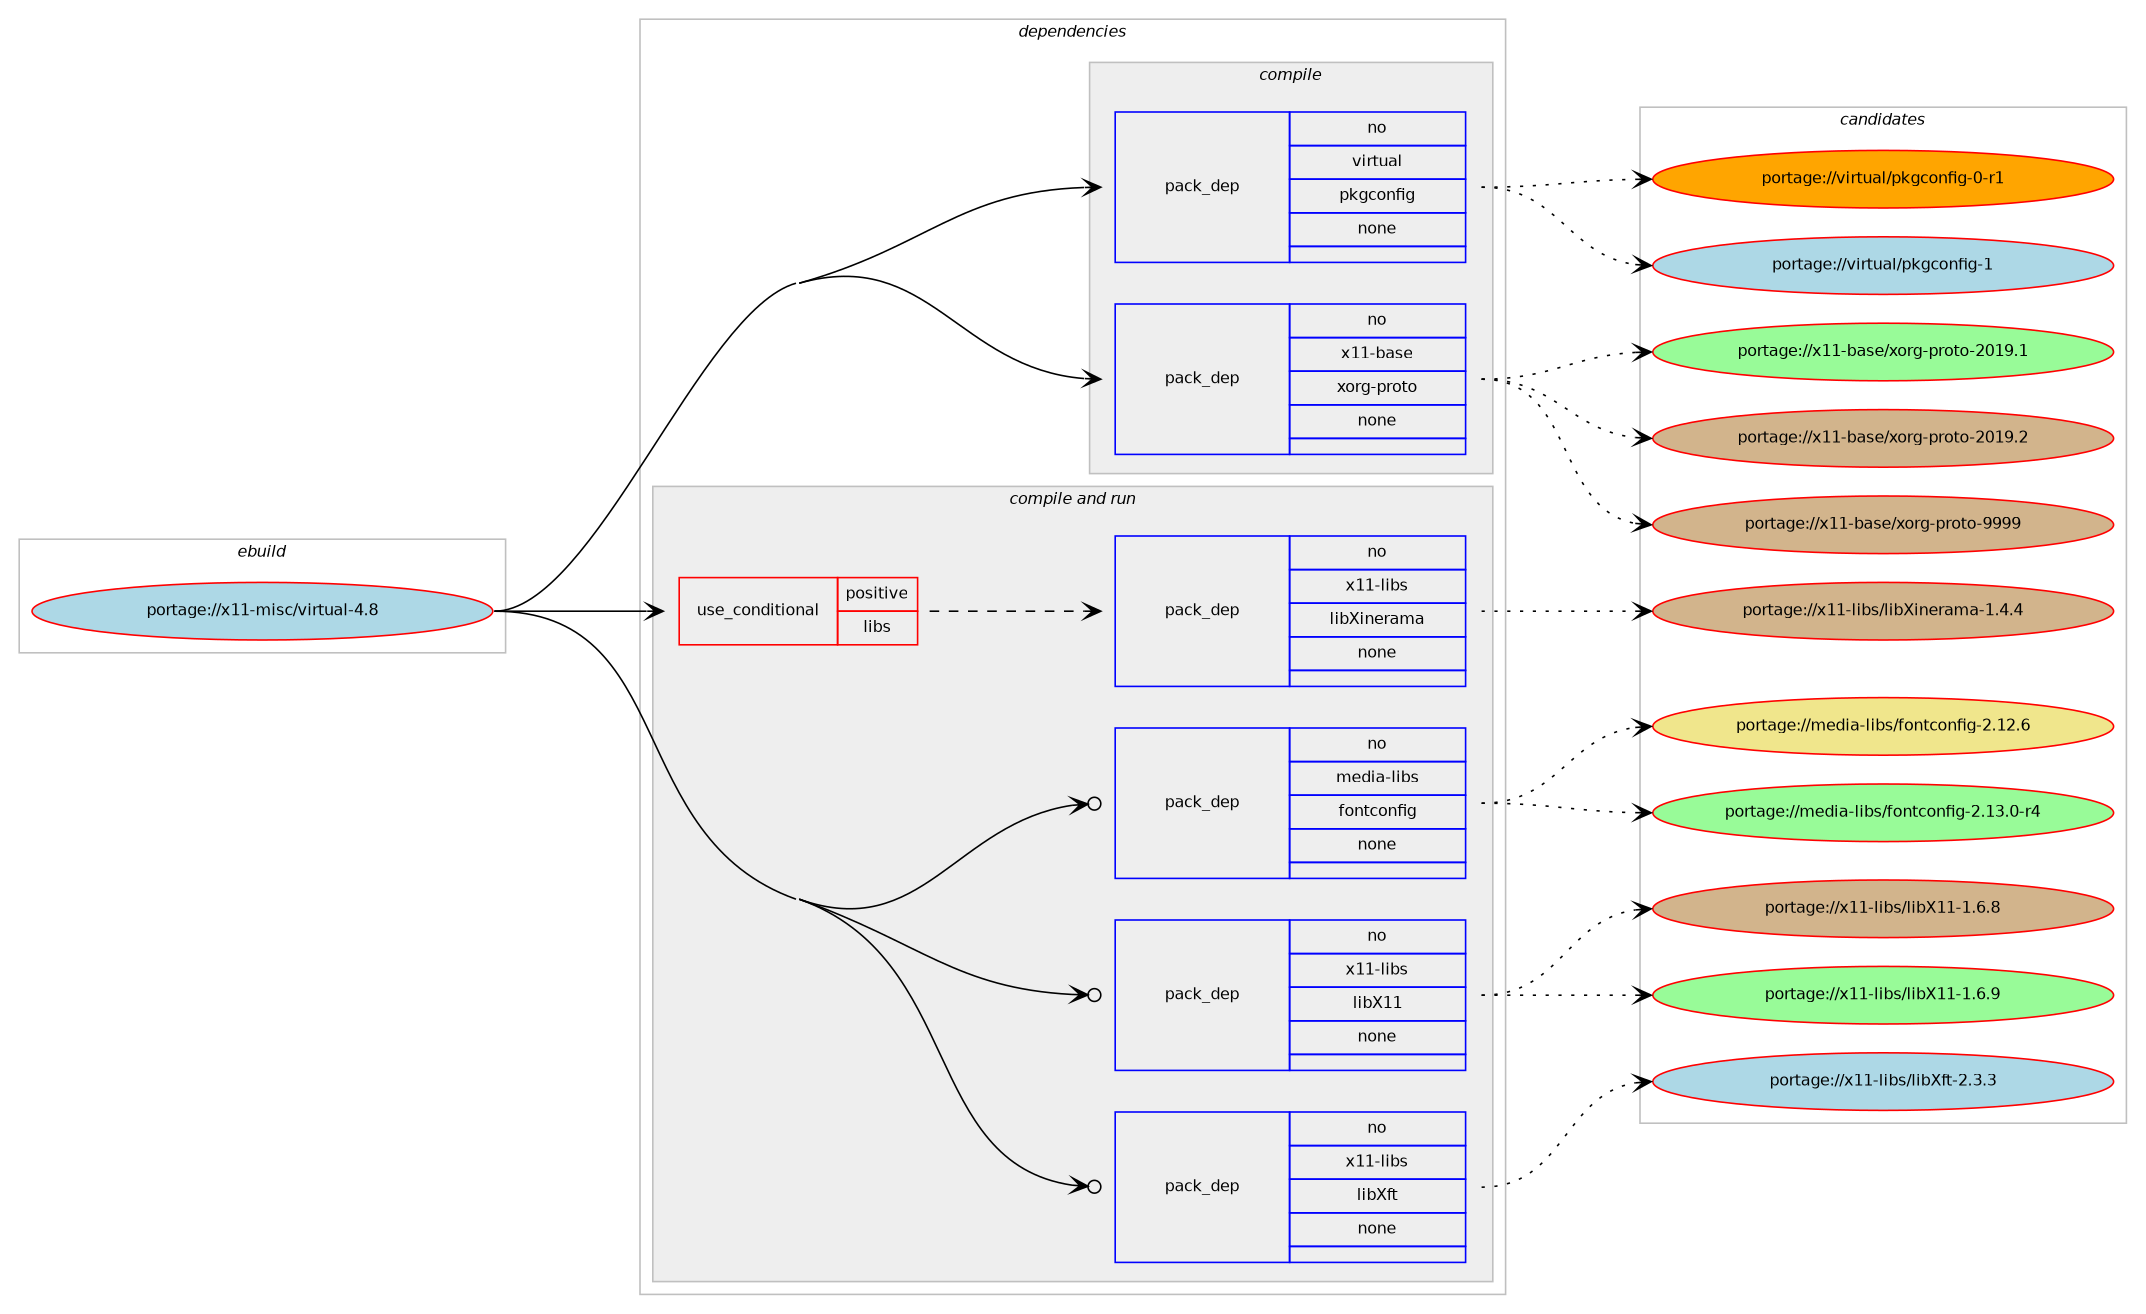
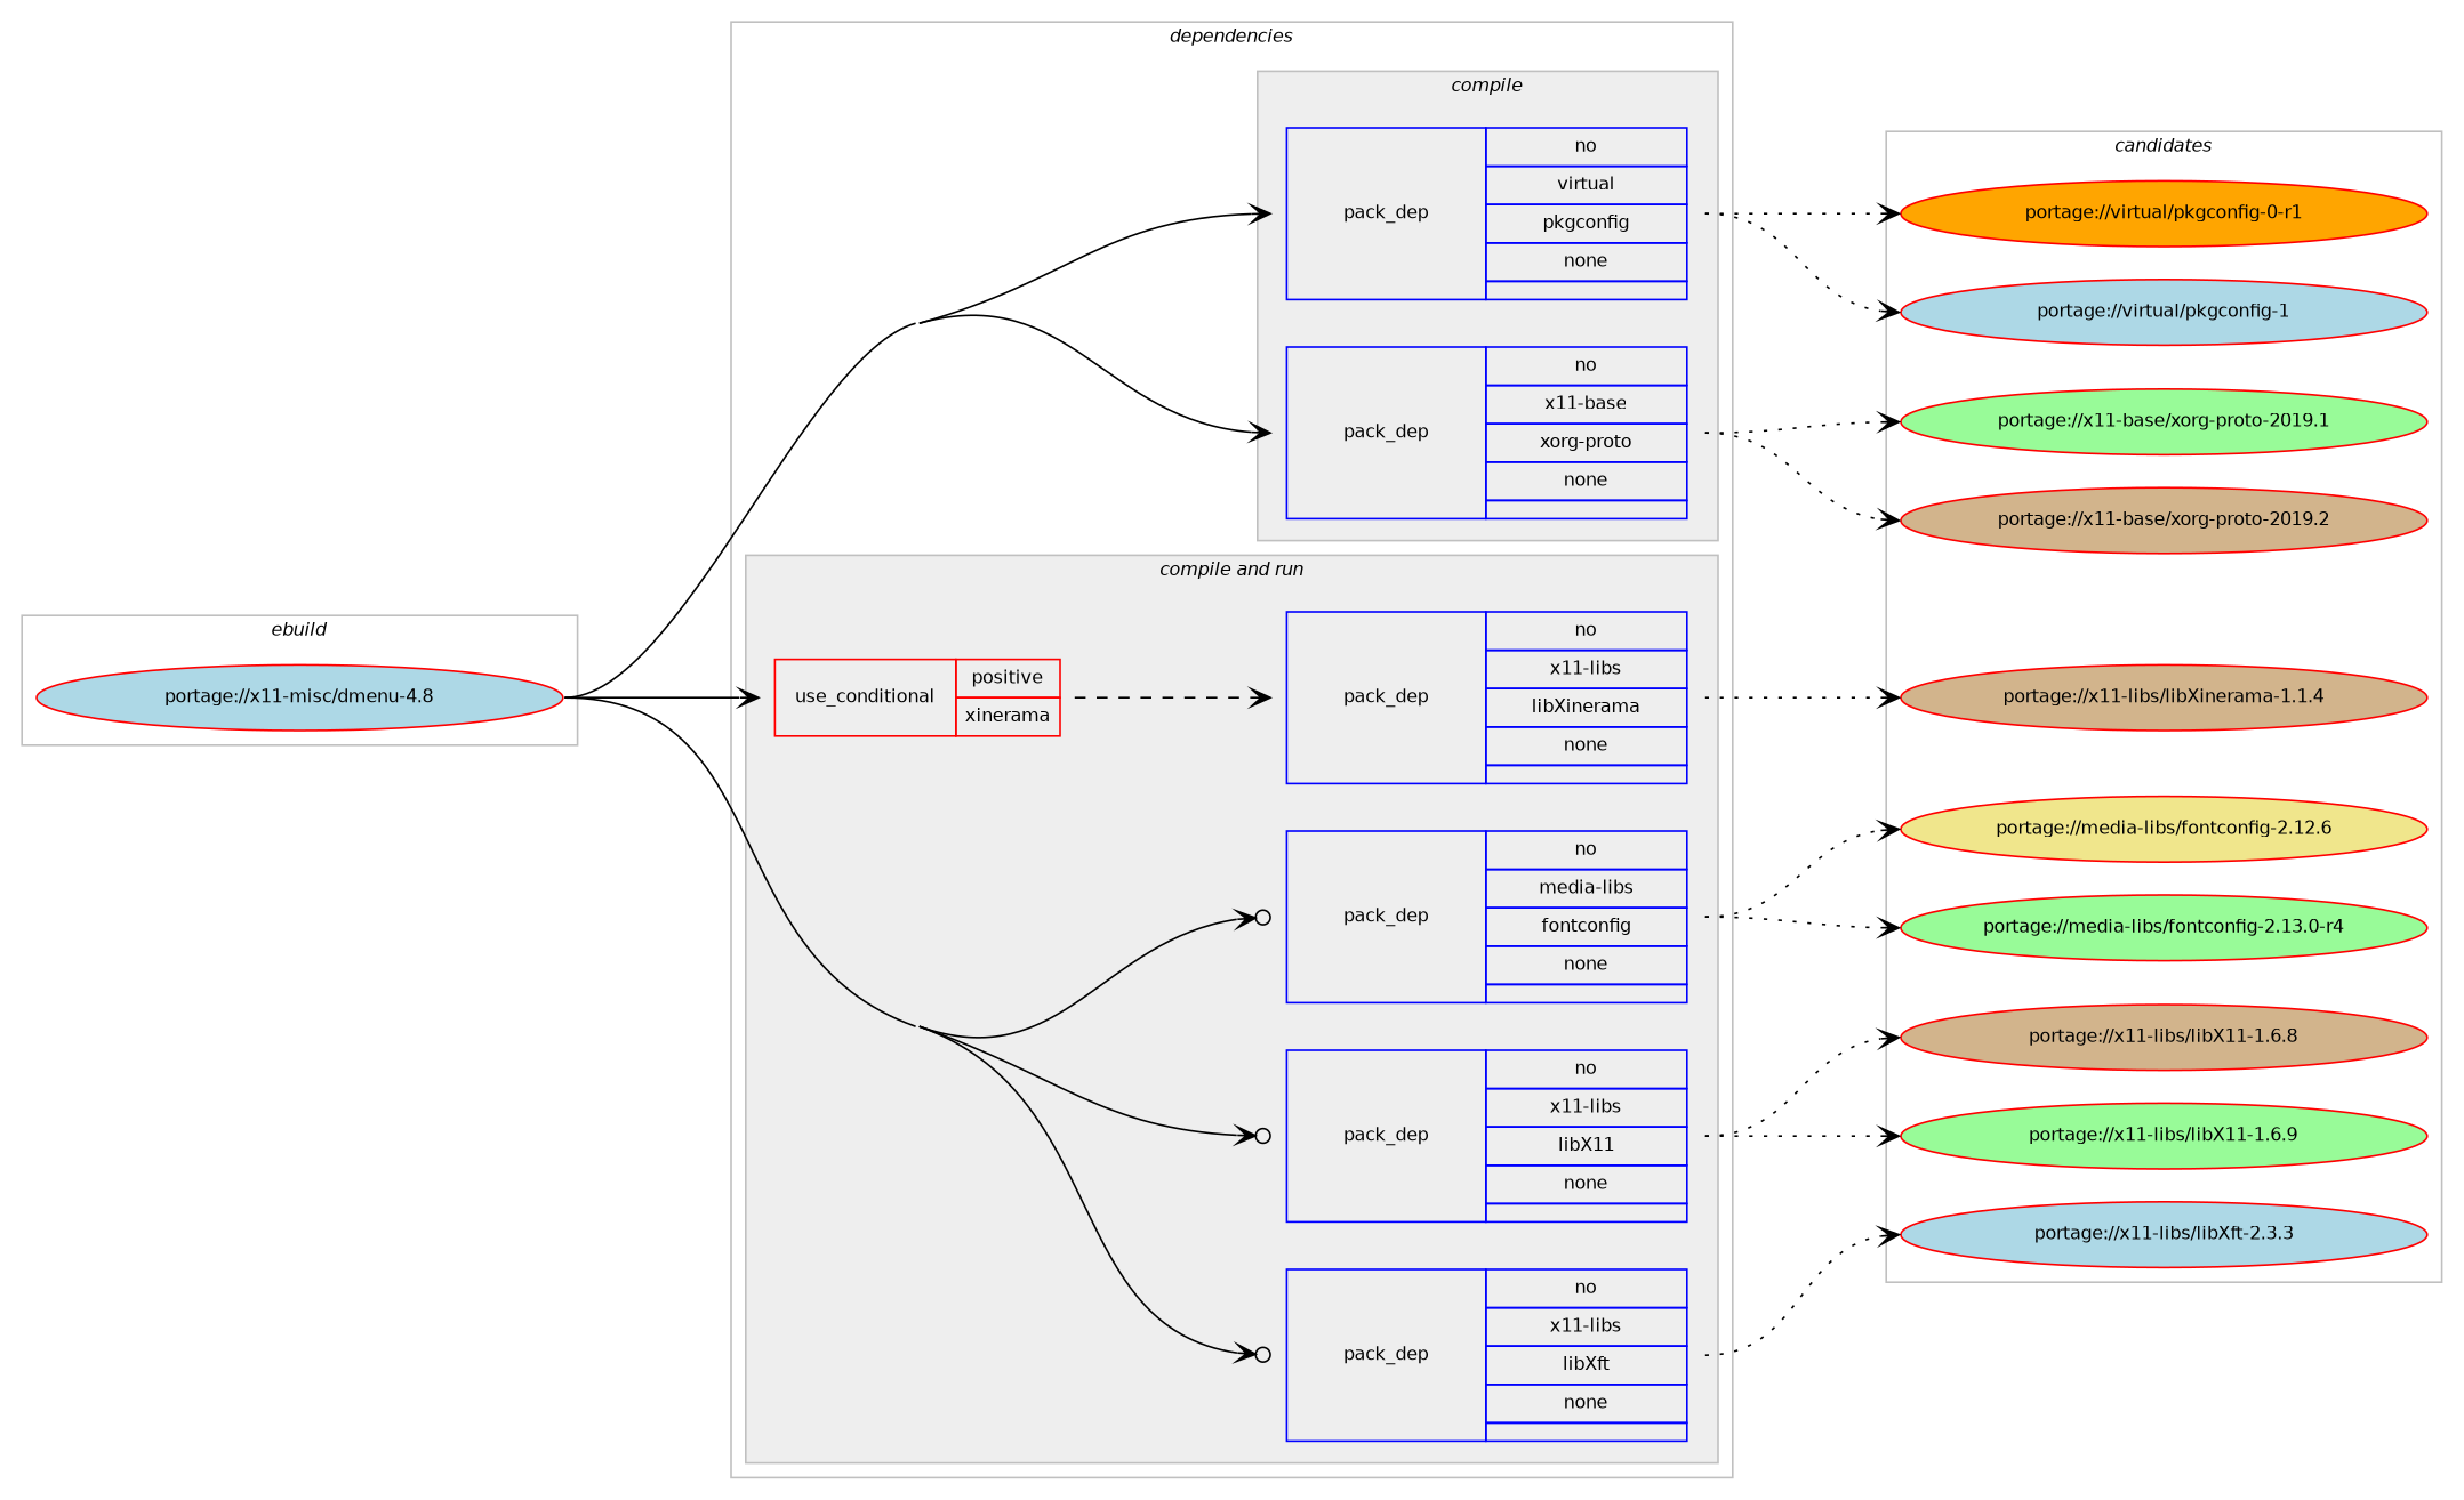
  digraph {
    compound=true
    concentrate=true
    fontname=Helvetica
    fontsize=10
    newrank=true
    rankdir=LR
    ranksep=1.5
    node [color=red fontname=Helvetica fontsize=10 style=filled]
    edge [arrowhead=vee headport=w style=dotted tailport=e weight=100]
-   n1 [fillcolor=lightblue label="portage://x11-misc/virtual-4.8" width=4]
+   n1 [fillcolor=lightblue label="portage://x11-misc/dmenu-4.8" width=4]
    n2 [color=blue label=<<TABLE BORDER="0" CELLBORDER="1" CELLSPACING="0" CELLPADDING="4" WIDTH="220"><TR><TD ROWSPAN="6" CELLPADDING="30">pack_dep</TD></TR><TR><TD WIDTH="110">no</TD></TR><TR><TD>virtual</TD></TR><TR><TD>pkgconfig</TD></TR><TR><TD>none</TD></TR><TR><TD></TD></TR></TABLE>> shape=none style=""]
    n3 [color=blue label=<<TABLE BORDER="0" CELLBORDER="1" CELLSPACING="0" CELLPADDING="4" WIDTH="220"><TR><TD ROWSPAN="6" CELLPADDING="30">pack_dep</TD></TR><TR><TD WIDTH="110">no</TD></TR><TR><TD>x11-base</TD></TR><TR><TD>xorg-proto</TD></TR><TR><TD>none</TD></TR><TR><TD></TD></TR></TABLE>> shape=none style=""]
    n4 [color=blue label=<<TABLE BORDER="0" CELLBORDER="1" CELLSPACING="0" CELLPADDING="4" WIDTH="220"><TR><TD ROWSPAN="6" CELLPADDING="30">pack_dep</TD></TR><TR><TD WIDTH="110">no</TD></TR><TR><TD>x11-libs</TD></TR><TR><TD>libXinerama</TD></TR><TR><TD>none</TD></TR><TR><TD></TD></TR></TABLE>> shape=none style=""]
-   n5 [label=<<TABLE BORDER="0" CELLBORDER="1" CELLSPACING="0" CELLPADDING="4"><TR><TD ROWSPAN="3" CELLPADDING="10">use_conditional</TD></TR><TR><TD>positive</TD></TR><TR><TD>libs</TD></TR></TABLE>> shape=none style=""]
+   n5 [label=<<TABLE BORDER="0" CELLBORDER="1" CELLSPACING="0" CELLPADDING="4"><TR><TD ROWSPAN="3" CELLPADDING="10">use_conditional</TD></TR><TR><TD>positive</TD></TR><TR><TD>xinerama</TD></TR></TABLE>> shape=none style=""]
    n6 [color=blue label=<<TABLE BORDER="0" CELLBORDER="1" CELLSPACING="0" CELLPADDING="4" WIDTH="220"><TR><TD ROWSPAN="6" CELLPADDING="30">pack_dep</TD></TR><TR><TD WIDTH="110">no</TD></TR><TR><TD>media-libs</TD></TR><TR><TD>fontconfig</TD></TR><TR><TD>none</TD></TR><TR><TD></TD></TR></TABLE>> shape=none style=""]
    n7 [color=blue label=<<TABLE BORDER="0" CELLBORDER="1" CELLSPACING="0" CELLPADDING="4" WIDTH="220"><TR><TD ROWSPAN="6" CELLPADDING="30">pack_dep</TD></TR><TR><TD WIDTH="110">no</TD></TR><TR><TD>x11-libs</TD></TR><TR><TD>libX11</TD></TR><TR><TD>none</TD></TR><TR><TD></TD></TR></TABLE>> shape=none style=""]
    n8 [color=blue label=<<TABLE BORDER="0" CELLBORDER="1" CELLSPACING="0" CELLPADDING="4" WIDTH="220"><TR><TD ROWSPAN="6" CELLPADDING="30">pack_dep</TD></TR><TR><TD WIDTH="110">no</TD></TR><TR><TD>x11-libs</TD></TR><TR><TD>libXft</TD></TR><TR><TD>none</TD></TR><TR><TD></TD></TR></TABLE>> shape=none style=""]
    n9 [fillcolor=orange label="portage://virtual/pkgconfig-0-r1" width=4]
    n10 [fillcolor=lightblue label="portage://virtual/pkgconfig-1" width=4]
    n11 [fillcolor=palegreen label="portage://x11-base/xorg-proto-2019.1" width=4]
    n12 [fillcolor=tan label="portage://x11-base/xorg-proto-2019.2" width=4]
-   n13 [fillcolor=tan label="portage://x11-base/xorg-proto-9999" width=4]
-   n14 [fillcolor=tan label="portage://x11-libs/libXinerama-1.4.4" width=4]
+   n14 [fillcolor=tan label="portage://x11-libs/libXinerama-1.1.4" width=4]
    n15 [fillcolor=khaki label="portage://media-libs/fontconfig-2.12.6" width=4]
    n16 [fillcolor=palegreen label="portage://media-libs/fontconfig-2.13.0-r4" width=4]
    n17 [fillcolor=tan label="portage://x11-libs/libX11-1.6.8" width=4]
    n18 [fillcolor=palegreen label="portage://x11-libs/libX11-1.6.9" width=4]
    n19 [fillcolor=lightblue label="portage://x11-libs/libXft-2.3.3" width=4]
    subgraph cluster_1 {
      color=gray
      label=<<i>ebuild</i>>
      rank=same
      n1
    }
    subgraph cluster_2 {
      color=gray
      label=<<i>dependencies</i>>
      subgraph cluster_3 {
        color=gray
        fillcolor="#eeeeee"
        label=<<i>compile</i>>
        style=filled
        subgraph sub_4 {
          color=gray
          fillcolor="#eeeeee"
          label=<<i>compile</i>>
          style=filled
          n2
        }
        subgraph sub_5 {
          color=gray
          fillcolor="#eeeeee"
          label=<<i>compile</i>>
          style=filled
          n3
        }
      }
      subgraph cluster_6 {
        color=gray
        fillcolor="#eeeeee"
        label=<<i>compile and run</i>>
        style=filled
        subgraph sub_7 {
          color=gray
          fillcolor="#eeeeee"
          label=<<i>compile and run</i>>
          style=filled
          n5
          subgraph sub_8 {
            color=gray
            fillcolor="#eeeeee"
            label=<<i>compile and run</i>>
            style=filled
            n4
          }
        }
        subgraph sub_9 {
          color=gray
          fillcolor="#eeeeee"
          label=<<i>compile and run</i>>
          style=filled
          n6
        }
        subgraph sub_10 {
          color=gray
          fillcolor="#eeeeee"
          label=<<i>compile and run</i>>
          style=filled
          n7
        }
        subgraph sub_11 {
          color=gray
          fillcolor="#eeeeee"
          label=<<i>compile and run</i>>
          style=filled
          n8
        }
      }
      subgraph cluster_12 {
        color=gray
        fillcolor="#eeeeee"
        label=<<i>run</i>>
        style=filled
      }
    }
    subgraph cluster_13 {
      color=gray
      label=<<i>candidates</i>>
      rank=same
      subgraph sub_14 {
        color=black
        label=<<i>candidates</i>>
        nodesep=1
        rank=same
        n9
        n10
      }
      subgraph sub_15 {
        color=black
        label=<<i>candidates</i>>
        nodesep=1
        rank=same
        n11
        n12
-       n13
      }
      subgraph sub_16 {
        color=black
        label=<<i>candidates</i>>
        nodesep=1
        rank=same
        n14
      }
      subgraph sub_17 {
        color=black
        label=<<i>candidates</i>>
        nodesep=1
        rank=same
        n15
        n16
      }
      subgraph sub_18 {
        color=black
        label=<<i>candidates</i>>
        nodesep=1
        rank=same
        n17
        n18
      }
      subgraph sub_19 {
        color=black
        label=<<i>candidates</i>>
        nodesep=1
        rank=same
        n19
      }
    }
    n1 -> n2 [style=solid weight=20]
    n1 -> n3 [style=solid weight=20]
    n1 -> n5 [style=solid weight=20]
    n1 -> n6 [arrowhead=odotvee style=solid weight=20]
    n1 -> n7 [arrowhead=odotvee style=solid weight=20]
    n1 -> n8 [arrowhead=odotvee style=solid weight=20]
    n2 -> n9
    n2 -> n10
    n3 -> n11
    n3 -> n12
-   n3 -> n13
    n4 -> n14
    n5 -> n4 [style=dashed weight=20]
    n6 -> n15
    n6 -> n16
    n7 -> n17
    n7 -> n18
    n8 -> n19
  }
